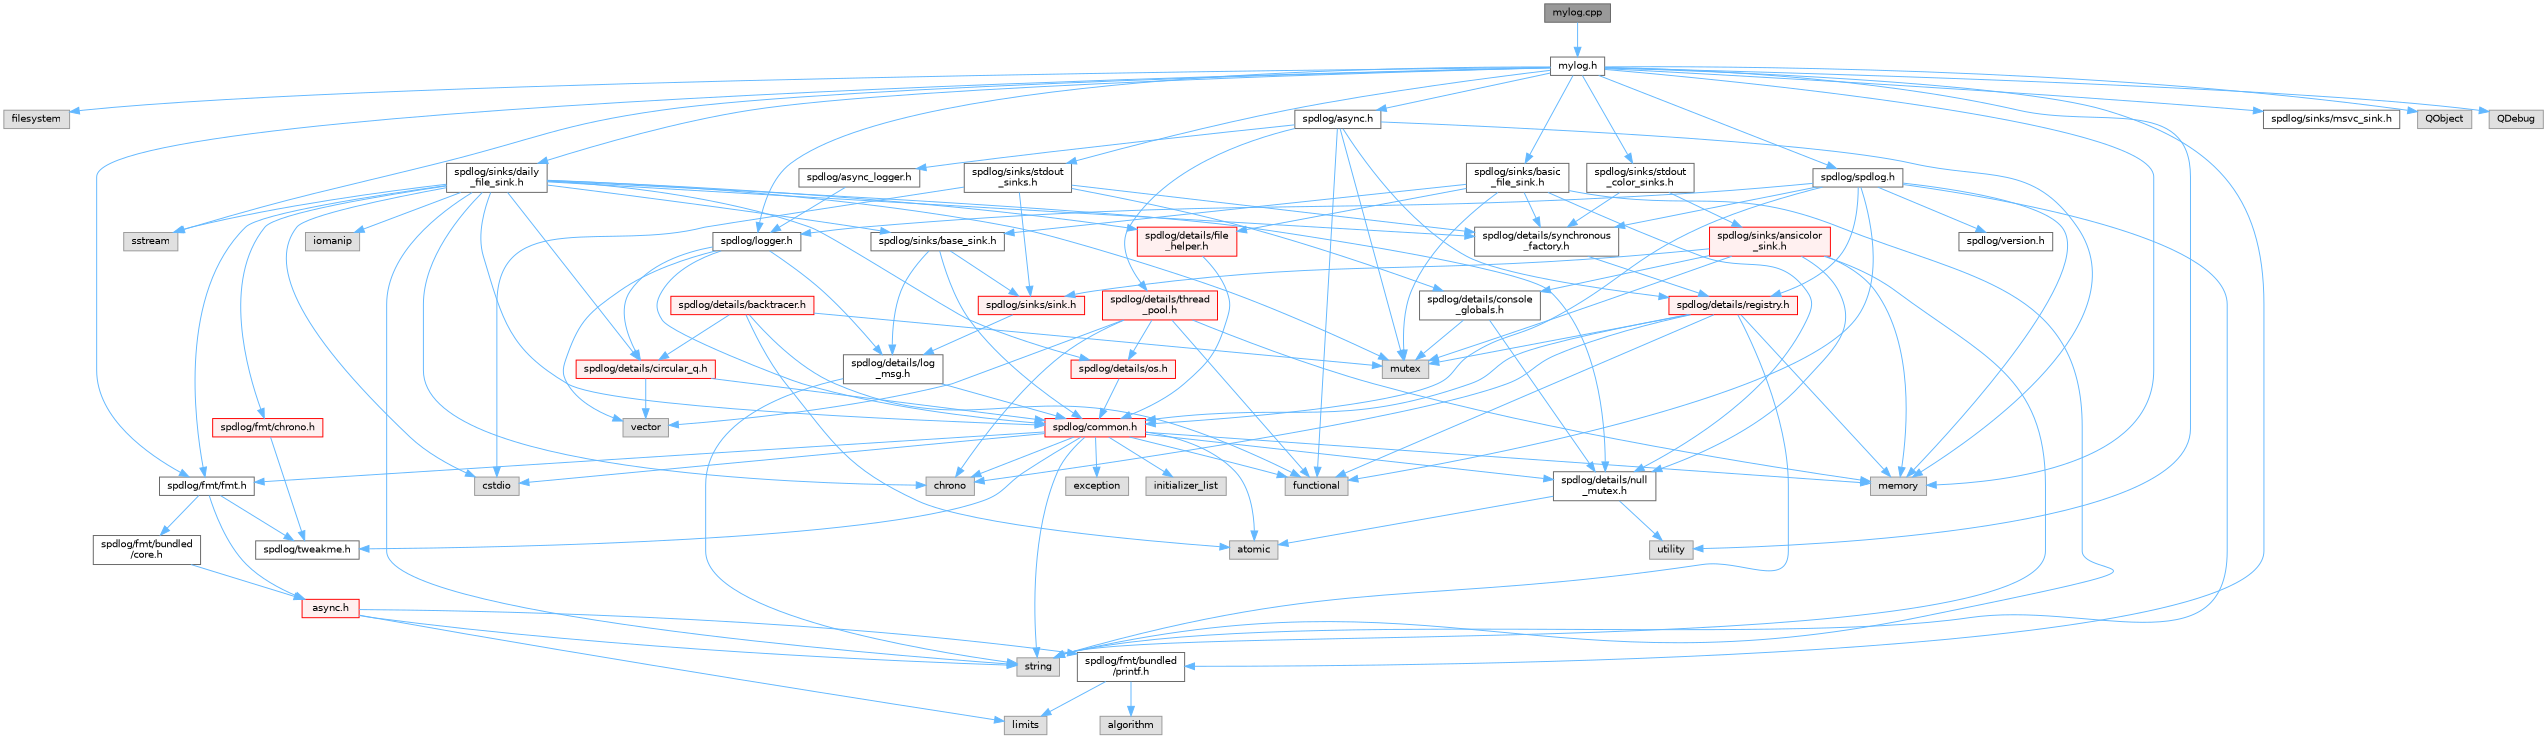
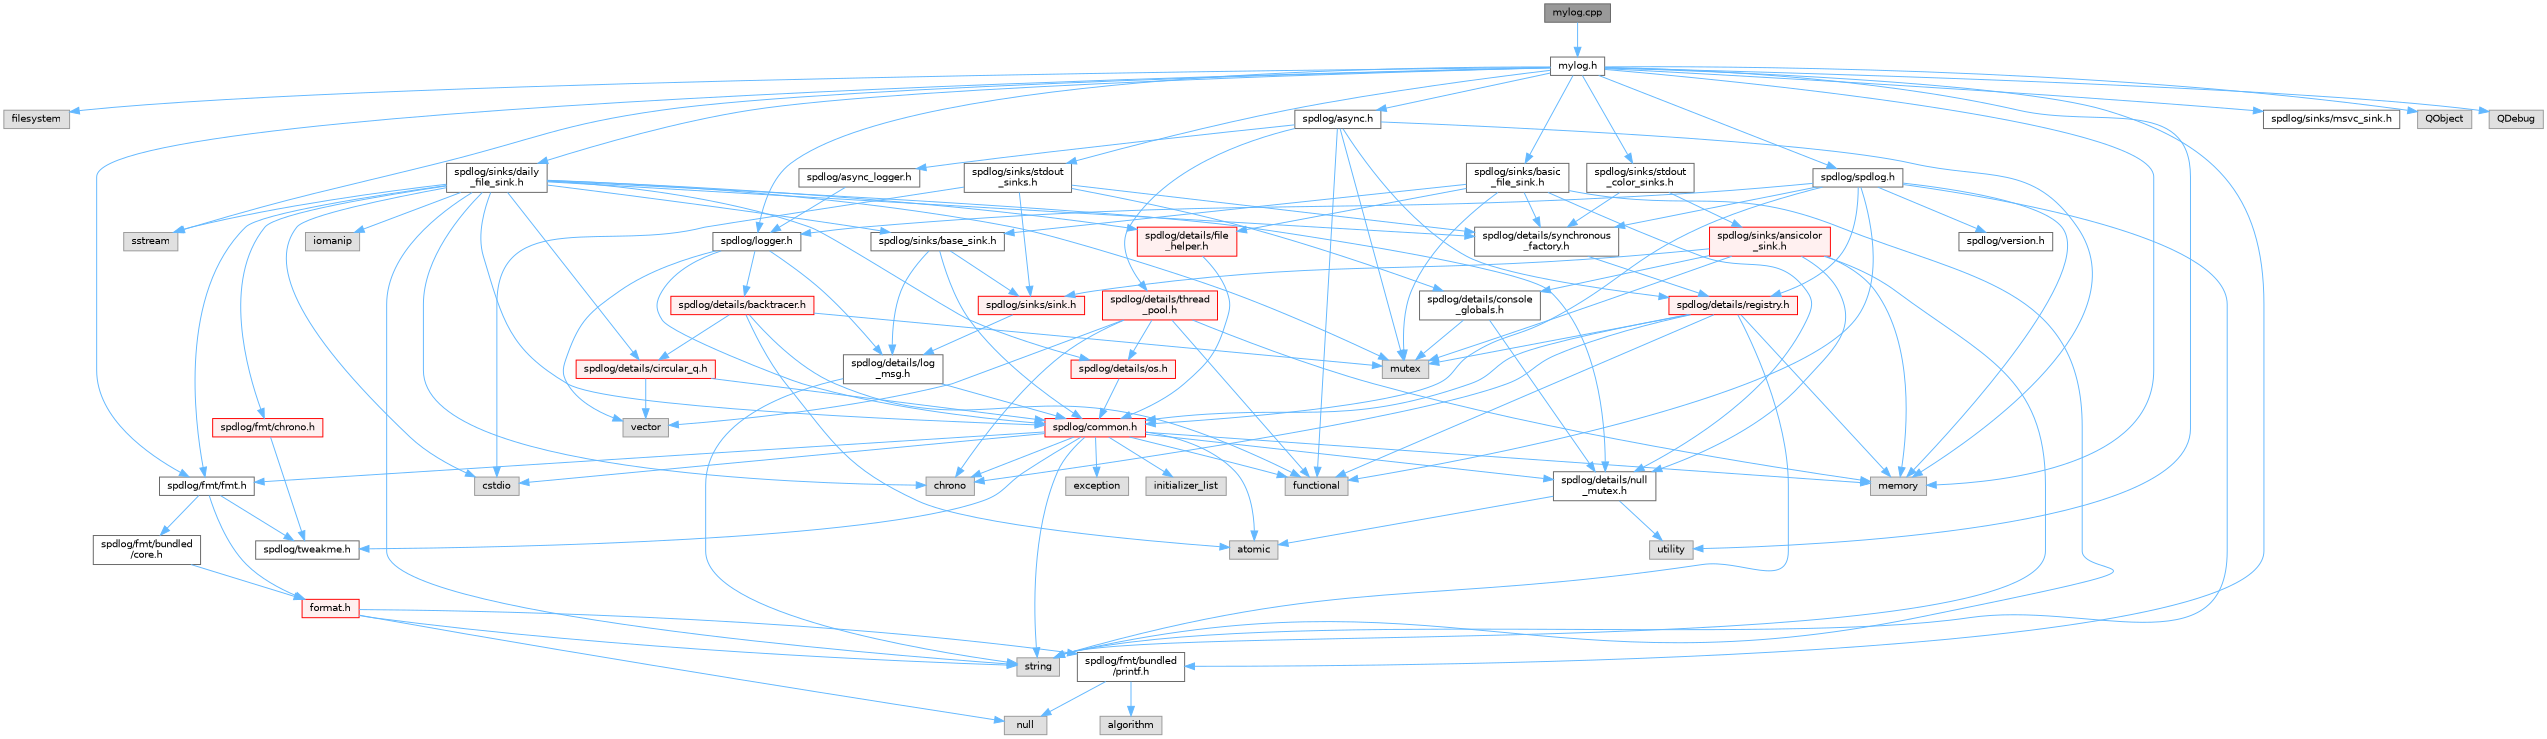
  digraph {
    node [color=grey40 fillcolor=white fontname=Helvetica fontsize=10 shape=box style=filled]
    edge [color=steelblue1 fontname=Helvetica fontsize=10 labelfontname=Helvetica labelfontsize=10 style=solid]
    n1 [color=gray40 fillcolor=grey60 fontcolor=black height=0.2 label="mylog.cpp" width=0.4]
    n2 [height=0.2 label="mylog.h" width=0.4]
    n3 [color=grey60 fillcolor="#E0E0E0" height=0.2 label=filesystem width=0.4]
    n4 [color=grey60 fillcolor="#E0E0E0" height=0.2 label=sstream width=0.4]
    n5 [color=grey60 fillcolor="#E0E0E0" height=0.2 label=memory width=0.4]
    n6 [height=0.2 label="spdlog/spdlog.h" width=0.4]
    n7 [color=grey60 fillcolor="#E0E0E0" height=0.2 label=utility width=0.4]
    n8 [height=0.2 label="spdlog/fmt/fmt.h" width=0.4]
    n9 [height=0.2 label="spdlog/logger.h" width=0.4]
    n10 [height=0.2 label="spdlog/async.h" width=0.4]
    n11 [height=0.2 label="spdlog/fmt/bundled\l/printf.h" width=0.4]
    n12 [height=0.2 label="spdlog/sinks/basic\l_file_sink.h" width=0.4]
    n13 [height=0.2 label="spdlog/sinks/daily\l_file_sink.h" width=0.4]
    n14 [height=0.2 label="spdlog/sinks/msvc_sink.h" width=0.4]
    n15 [height=0.2 label="spdlog/sinks/stdout\l_sinks.h" width=0.4]
    n16 [height=0.2 label="spdlog/sinks/stdout\l_color_sinks.h" width=0.4]
    n17 [color=grey60 fillcolor="#E0E0E0" height=0.2 label=QObject width=0.4]
    n18 [color=grey60 fillcolor="#E0E0E0" height=0.2 label=QDebug width=0.4]
    n19 [color=red fillcolor="#FFF0F0" height=0.2 label="spdlog/common.h" width=0.4]
    n20 [color=grey60 fillcolor="#E0E0E0" height=0.2 label=functional width=0.4]
    n21 [color=grey60 fillcolor="#E0E0E0" height=0.2 label=string width=0.4]
    n22 [color=red fillcolor="#FFF0F0" height=0.2 label="spdlog/details/registry.h" width=0.4]
    n23 [height=0.2 label="spdlog/details/synchronous\l_factory.h" width=0.4]
    n24 [height=0.2 label="spdlog/version.h" width=0.4]
    n25 [height=0.2 label="spdlog/tweakme.h" width=0.4]
    n26 [height=0.2 label="spdlog/fmt/bundled\l/core.h" width=0.4]
-   n27 [color=red fillcolor="#FFF0F0" height=0.2 label="async.h" width=0.4]
+   n27 [color=red fillcolor="#FFF0F0" height=0.2 label="format.h" width=0.4]
    n28 [color=red fillcolor="#FFF0F0" height=0.2 label="spdlog/details/backtracer.h" width=0.4]
    n29 [color=grey60 fillcolor="#E0E0E0" height=0.2 label=vector width=0.4]
    n30 [height=0.2 label="spdlog/details/log\l_msg.h" width=0.4]
    n31 [color=grey60 fillcolor="#E0E0E0" height=0.2 label=mutex width=0.4]
    n32 [height=0.2 label="spdlog/async_logger.h" width=0.4]
    n33 [color=red fillcolor="#FFF0F0" height=0.2 label="spdlog/details/thread\l_pool.h" width=0.4]
-   n34 [color=grey60 fillcolor="#E0E0E0" height=0.2 label=limits width=0.4]
+   n34 [color=grey60 fillcolor="#E0E0E0" height=0.2 label=null width=0.4]
    n35 [color=grey60 fillcolor="#E0E0E0" height=0.2 label=algorithm width=0.4]
    n36 [height=0.2 label="spdlog/details/null\l_mutex.h" width=0.4]
    n37 [color=red fillcolor="#FFF0F0" height=0.2 label="spdlog/details/file\l_helper.h" width=0.4]
    n38 [height=0.2 label="spdlog/sinks/base_sink.h" width=0.4]
    n39 [color=grey60 fillcolor="#E0E0E0" height=0.2 label=chrono width=0.4]
    n40 [color=grey60 fillcolor="#E0E0E0" height=0.2 label=cstdio width=0.4]
    n41 [color=red fillcolor="#FFF0F0" height=0.2 label="spdlog/details/circular_q.h" width=0.4]
    n42 [color=red fillcolor="#FFF0F0" height=0.2 label="spdlog/details/os.h" width=0.4]
    n43 [color=red fillcolor="#FFF0F0" height=0.2 label="spdlog/fmt/chrono.h" width=0.4]
    n44 [color=grey60 fillcolor="#E0E0E0" height=0.2 label=iomanip width=0.4]
    n45 [color=red fillcolor="#FFF0F0" height=0.2 label="spdlog/sinks/sink.h" width=0.4]
    n46 [height=0.2 label="spdlog/details/console\l_globals.h" width=0.4]
    n47 [color=red fillcolor="#FFF0F0" height=0.2 label="spdlog/sinks/ansicolor\l_sink.h" width=0.4]
    n48 [color=grey60 fillcolor="#E0E0E0" height=0.2 label=atomic width=0.4]
    n49 [color=grey60 fillcolor="#E0E0E0" height=0.2 label=exception width=0.4]
    n50 [color=grey60 fillcolor="#E0E0E0" height=0.2 label=initializer_list width=0.4]
    n1 -> n2
    n2 -> n3
    n2 -> n4
    n2 -> n5
    n2 -> n6
    n2 -> n7
    n2 -> n8
    n2 -> n9
    n2 -> n10
    n2 -> n11
    n2 -> n12
    n2 -> n13
    n2 -> n14
    n2 -> n15
    n2 -> n16
    n2 -> n17
    n2 -> n18
    n6 -> n5
    n6 -> n9
    n6 -> n19
    n6 -> n20
    n6 -> n21
    n6 -> n22
    n6 -> n23
    n6 -> n24
    n8 -> n25
    n8 -> n26
    n8 -> n27
    n9 -> n19
-   n9 -> n41
+   n9 -> n28
    n9 -> n29
    n9 -> n30
    n10 -> n5
    n10 -> n20
    n10 -> n22
    n10 -> n31
    n10 -> n32
    n10 -> n33
    n11 -> n34
    n11 -> n35
    n12 -> n21
    n12 -> n23
    n12 -> n31
    n12 -> n36
    n12 -> n37
    n12 -> n38
    n13 -> n4
    n13 -> n8
    n13 -> n19
    n13 -> n21
    n13 -> n23
    n13 -> n31
    n13 -> n36
    n13 -> n37
    n13 -> n38
    n13 -> n39
    n13 -> n40
    n13 -> n41
    n13 -> n42
    n13 -> n43
    n13 -> n44
    n15 -> n23
    n15 -> n40
    n15 -> n45
    n15 -> n46
    n16 -> n23
    n16 -> n47
    n19 -> n5
    n19 -> n8
    n19 -> n20
    n19 -> n21
    n19 -> n25
    n19 -> n36
    n19 -> n39
    n19 -> n40
    n19 -> n48
    n19 -> n49
    n19 -> n50
    n22 -> n5
    n22 -> n19
    n22 -> n20
    n22 -> n21
    n22 -> n31
    n22 -> n39
    n23 -> n22
    n26 -> n27
    n27 -> n11
    n27 -> n21
    n27 -> n34
    n28 -> n20
    n28 -> n31
    n28 -> n41
    n28 -> n48
    n30 -> n19
    n30 -> n21
    n32 -> n9
    n33 -> n5
    n33 -> n20
    n33 -> n29
    n33 -> n39
    n33 -> n42
    n36 -> n7
    n36 -> n48
    n37 -> n19
    n38 -> n19
    n38 -> n30
    n38 -> n45
    n41 -> n19
    n41 -> n29
    n42 -> n19
    n43 -> n25
    n45 -> n30
    n46 -> n31
    n46 -> n36
    n47 -> n5
    n47 -> n21
    n47 -> n31
    n47 -> n36
    n47 -> n45
    n47 -> n46
  }
